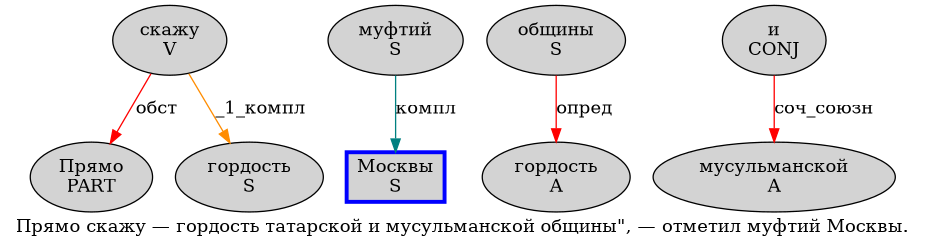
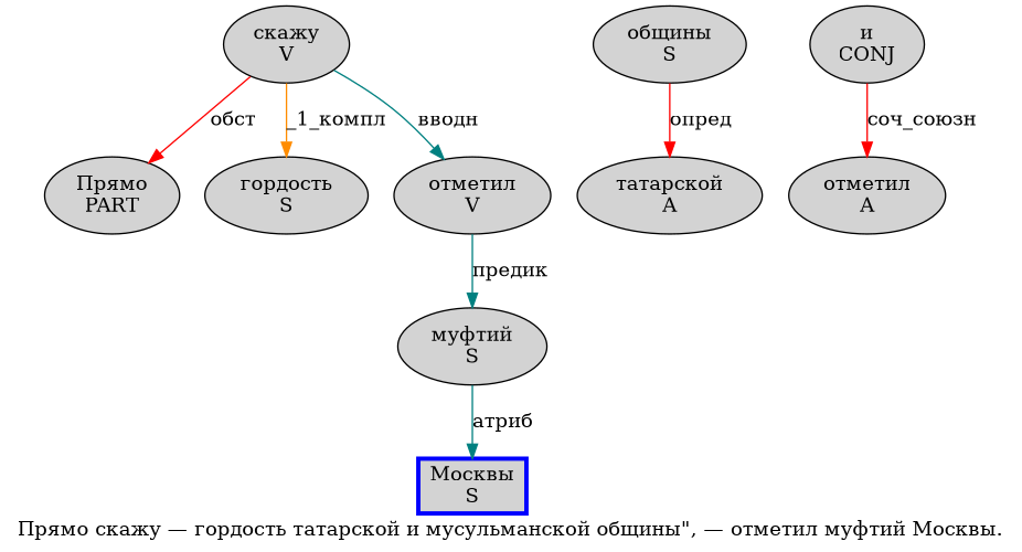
  digraph {
    label="Прямо скажу — гордость татарской и мусульманской общины\", — отметил муфтий Москвы."
    node [fillcolor=lightgray penwidth=1 shape=ellipse style=filled]
    edge [color=red]
    n1 [label="Прямо\nPART"]
    n2 [label="скажу\nV"]
    n3 [label="гордость\nS"]
+   n4 [label="отметил\nV"]
    n5 [label="муфтий\nS"]
    n6 [label="общины\nS"]
-   n7 [label="гордость\nA"]
+   n7 [label="татарской\nA"]
    n8 [label="и\nCONJ"]
-   n9 [label="мусульманской\nA"]
+   n9 [label="отметил\nA"]
    n10 [color=blue label="Москвы\nS" penwidth=3 shape=box]
    n2 -> n1 [label="обст"]
    n2 -> n3 [color=darkorange label="_1_компл"]
-   n5 -> n10 [color=teal label="компл"]
+   n2 -> n4 [color=teal label="вводн"]
+   n4 -> n5 [color=teal label="предик"]
+   n5 -> n10 [color=teal label="атриб"]
    n6 -> n7 [label="опред"]
    n8 -> n9 [label="соч_союзн"]
  }
